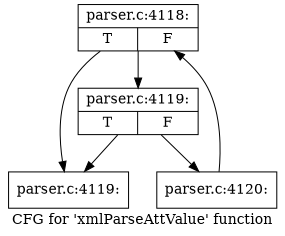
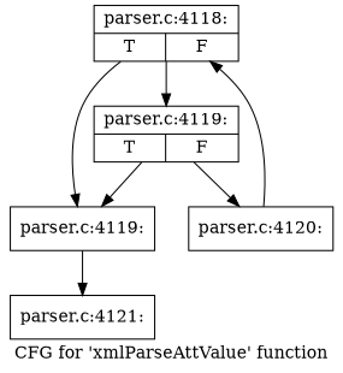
  digraph {
    label="CFG for 'xmlParseAttValue' function"
    node [shape=record]
    n1 [label="{parser.c:4118:|{<s0>T|<s1>F}}"]
    n2 [label="{parser.c:4119:}"]
    n3 [label="{parser.c:4119:|{<s0>T|<s1>F}}"]
+   n4 [label="{parser.c:4121:}"]
    n5 [label="{parser.c:4120:}"]
    n1 -> n2
    n1 -> n3
+   n2 -> n4
    n3 -> n2
    n3 -> n5
    n5 -> n1
  }
